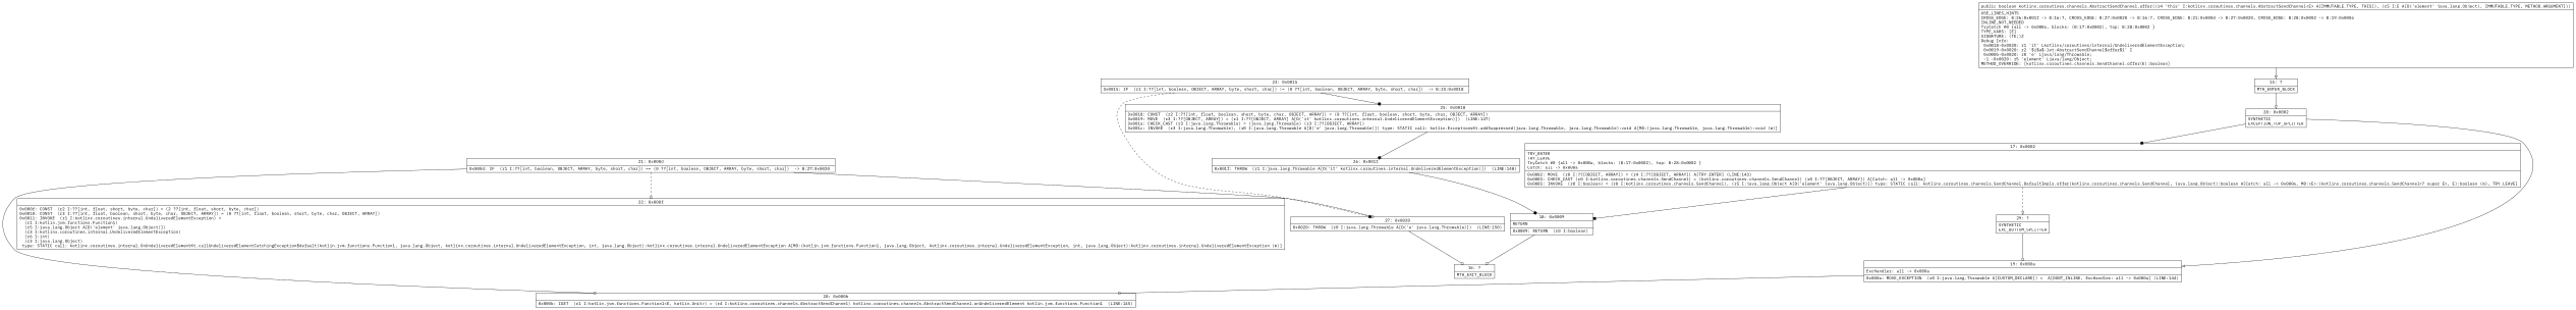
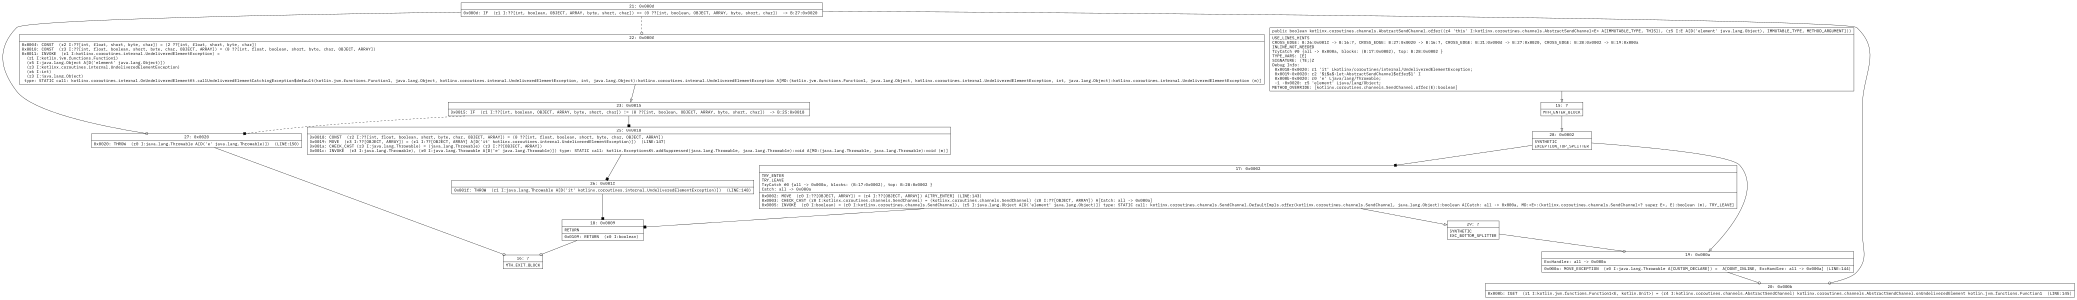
  digraph {
    fontname="IBM Plex Mono"
    node [fontname="IBM Plex Mono" shape=record]
    edge [arrowhead=odot fontname="IBM Plex Mono"]
    n1 [label="{15\:\ ?|MTH_ENTER_BLOCK\l}"]
    n2 [label="{28\:\ 0x0002|SYNTHETIC\lEXCEPTION_TOP_SPLITTER\l}"]
    n3 [label="{17\:\ 0x0002|TRY_ENTER\lTRY_LEAVE\lTryCatch #0 \{all \-\> 0x000a, blocks: (B:17:0x0002), top: B:28:0x0002 \}\lCatch: all \-\> 0x000a\l|0x0002: MOVE  (r0 I:??[OBJECT, ARRAY]) = (r4 I:??[OBJECT, ARRAY]) A[TRY_ENTER] (LINE:143)\l0x0003: CHECK_CAST (r0 I:kotlinx.coroutines.channels.SendChannel) = (kotlinx.coroutines.channels.SendChannel) (r0 I:??[OBJECT, ARRAY]) A[Catch: all \-\> 0x000a]\l0x0005: INVOKE  (r0 I:boolean) = (r0 I:kotlinx.coroutines.channels.SendChannel), (r5 I:java.lang.Object A[D('element' java.lang.Object)]) type: STATIC call: kotlinx.coroutines.channels.SendChannel.DefaultImpls.offer(kotlinx.coroutines.channels.SendChannel, java.lang.Object):boolean A[Catch: all \-\> 0x000a, MD:\<E\>:(kotlinx.coroutines.channels.SendChannel\<? super E\>, E):boolean (m), TRY_LEAVE]\l}"]
    n4 [label="{19\:\ 0x000a|ExcHandler: all \-\> 0x000a\l|0x000a: MOVE_EXCEPTION  (r0 I:java.lang.Throwable A[CUSTOM_DECLARE]) =  A[DONT_INLINE, ExcHandler: all \-\> 0x000a] (LINE:144)\l}"]
-   n5 [label="{18\:\ 0x0009|RETURN\l|0x0009: RETURN  (r0 I:boolean) \l}"]
+   n5 [label="{18\:\ 0x0009|RETURN\l|0x0109: RETURN  (r0 I:boolean) \l}"]
    n6 [label="{29\:\ ?|SYNTHETIC\lEXC_BOTTOM_SPLITTER\l}"]
    n7 [label="{20\:\ 0x000b|0x000b: IGET  (r1 I:kotlin.jvm.functions.Function1\<E, kotlin.Unit\>) = (r4 I:kotlinx.coroutines.channels.AbstractSendChannel) kotlinx.coroutines.channels.AbstractSendChannel.onUndeliveredElement kotlin.jvm.functions.Function1  (LINE:145)\l}"]
    n8 [label="{16\:\ ?|MTH_EXIT_BLOCK\l}"]
    n9 [label="{21\:\ 0x000d|0x000d: IF  (r1 I:??[int, boolean, OBJECT, ARRAY, byte, short, char]) == (0 ??[int, boolean, OBJECT, ARRAY, byte, short, char])  \-\> B:27:0x0020 \l}"]
    n10 [label="{22\:\ 0x000f|0x000f: CONST  (r2 I:??[int, float, short, byte, char]) = (2 ??[int, float, short, byte, char]) \l0x0010: CONST  (r3 I:??[int, float, boolean, short, byte, char, OBJECT, ARRAY]) = (0 ??[int, float, boolean, short, byte, char, OBJECT, ARRAY]) \l0x0011: INVOKE  (r1 I:kotlinx.coroutines.internal.UndeliveredElementException) = \l  (r1 I:kotlin.jvm.functions.Function1)\l  (r5 I:java.lang.Object A[D('element' java.lang.Object)])\l  (r3 I:kotlinx.coroutines.internal.UndeliveredElementException)\l  (r6 I:int)\l  (r3 I:java.lang.Object)\l type: STATIC call: kotlinx.coroutines.internal.OnUndeliveredElementKt.callUndeliveredElementCatchingException$default(kotlin.jvm.functions.Function1, java.lang.Object, kotlinx.coroutines.internal.UndeliveredElementException, int, java.lang.Object):kotlinx.coroutines.internal.UndeliveredElementException A[MD:(kotlin.jvm.functions.Function1, java.lang.Object, kotlinx.coroutines.internal.UndeliveredElementException, int, java.lang.Object):kotlinx.coroutines.internal.UndeliveredElementException (m)]\l}"]
    n11 [label="{27\:\ 0x0020|0x0020: THROW  (r0 I:java.lang.Throwable A[D('e' java.lang.Throwable)])  (LINE:150)\l}"]
    n12 [label="{23\:\ 0x0015|0x0015: IF  (r1 I:??[int, boolean, OBJECT, ARRAY, byte, short, char]) != (0 ??[int, boolean, OBJECT, ARRAY, byte, short, char])  \-\> B:25:0x0018 \l}"]
    n13 [label="{25\:\ 0x0018|0x0018: CONST  (r2 I:??[int, float, boolean, short, byte, char, OBJECT, ARRAY]) = (0 ??[int, float, boolean, short, byte, char, OBJECT, ARRAY]) \l0x0019: MOVE  (r3 I:??[OBJECT, ARRAY]) = (r1 I:??[OBJECT, ARRAY] A[D('it' kotlinx.coroutines.internal.UndeliveredElementException)])  (LINE:147)\l0x001a: CHECK_CAST (r3 I:java.lang.Throwable) = (java.lang.Throwable) (r3 I:??[OBJECT, ARRAY]) \l0x001c: INVOKE  (r3 I:java.lang.Throwable), (r0 I:java.lang.Throwable A[D('e' java.lang.Throwable)]) type: STATIC call: kotlin.ExceptionsKt.addSuppressed(java.lang.Throwable, java.lang.Throwable):void A[MD:(java.lang.Throwable, java.lang.Throwable):void (m)]\l}"]
    n14 [label="{26\:\ 0x001f|0x001f: THROW  (r1 I:java.lang.Throwable A[D('it' kotlinx.coroutines.internal.UndeliveredElementException)])  (LINE:148)\l}"]
    n15 [label="{public boolean kotlinx.coroutines.channels.AbstractSendChannel.offer((r4 'this' I:kotlinx.coroutines.channels.AbstractSendChannel\<E\> A[IMMUTABLE_TYPE, THIS]), (r5 I:E A[D('element' java.lang.Object), IMMUTABLE_TYPE, METHOD_ARGUMENT]))  | USE_LINES_HINTS\lCROSS_EDGE: B:26:0x001f \-\> B:16:?, CROSS_EDGE: B:27:0x0020 \-\> B:16:?, CROSS_EDGE: B:21:0x000d \-\> B:27:0x0020, CROSS_EDGE: B:28:0x0002 \-\> B:19:0x000a\lINLINE_NOT_NEEDED\lTryCatch #0 \{all \-\> 0x000a, blocks: (B:17:0x0002), top: B:28:0x0002 \}\lTYPE_VARS: [E]\lSIGNATURE: (TE;)Z\lDebug Info:\l  0x0018\-0x0020: r1 'it' Lkotlinx\/coroutines\/internal\/UndeliveredElementException;\l  0x0019\-0x0020: r2 '$i$a$\-let\-AbstractSendChannel$offer$1' I\l  0x000b\-0x0020: r0 'e' Ljava\/lang\/Throwable;\l  \-1 \-0x0020: r5 'element' Ljava\/lang\/Object;\lMETHOD_OVERRIDE: [kotlinx.coroutines.channels.SendChannel.offer(E):boolean]\l}"]
    n1 -> n2 [arrowhead=onormal]
    n2 -> n3 [arrowhead=box]
    n2 -> n4 [arrowhead=onormal]
    n3 -> n5 [arrowhead=box]
-   n3 -> n6 [arrowhead=onormal style=dashed]
+   n3 -> n6 [arrowhead=onormal]
    n4 -> n7
    n5 -> n8
    n6 -> n4
    n9 -> n7
    n9 -> n10 [style=dashed]
    n9 -> n11
+   n10 -> n12 [arrowhead=onormal]
    n11 -> n8
    n12 -> n11 [arrowhead=box style=dashed]
    n12 -> n13 [arrowhead=box]
    n13 -> n14 [arrowhead=box]
    n14 -> n5 [arrowhead=box]
    n15 -> n1 [arrowhead=onormal]
  }
